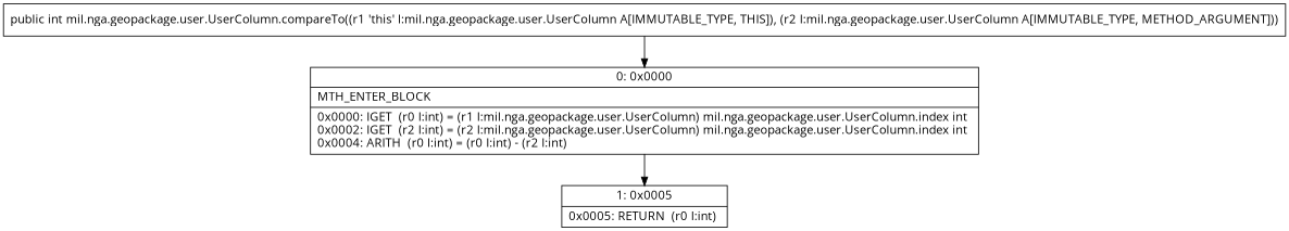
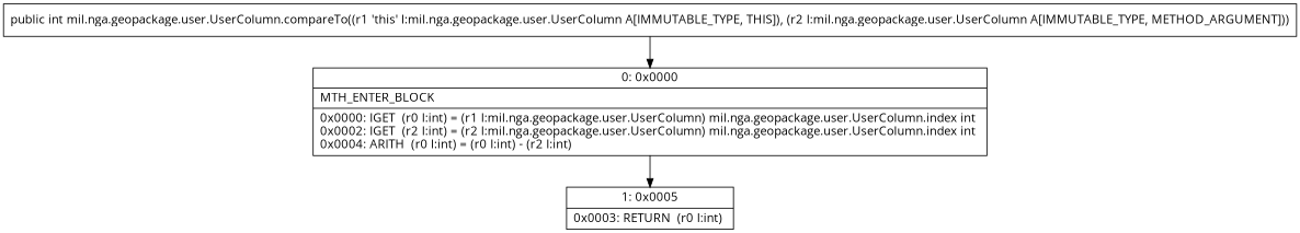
  digraph {
    fontname="Open Sans"
    node [shape=record fontname="Open Sans"]
    edge [fontname="Open Sans"]
    n1 [label="{0\:\ 0x0000|MTH_ENTER_BLOCK\l|0x0000: IGET  (r0 I:int) = (r1 I:mil.nga.geopackage.user.UserColumn) mil.nga.geopackage.user.UserColumn.index int \l0x0002: IGET  (r2 I:int) = (r2 I:mil.nga.geopackage.user.UserColumn) mil.nga.geopackage.user.UserColumn.index int \l0x0004: ARITH  (r0 I:int) = (r0 I:int) \- (r2 I:int) \l}"]
-   n2 [label="{1\:\ 0x0005|0x0005: RETURN  (r0 I:int) \l}"]
+   n2 [label="{1\:\ 0x0005|0x0003: RETURN  (r0 I:int) \l}"]
    n3 [label="{public int mil.nga.geopackage.user.UserColumn.compareTo((r1 'this' I:mil.nga.geopackage.user.UserColumn A[IMMUTABLE_TYPE, THIS]), (r2 I:mil.nga.geopackage.user.UserColumn A[IMMUTABLE_TYPE, METHOD_ARGUMENT])) }"]
    n1 -> n2
    n3 -> n1
  }
